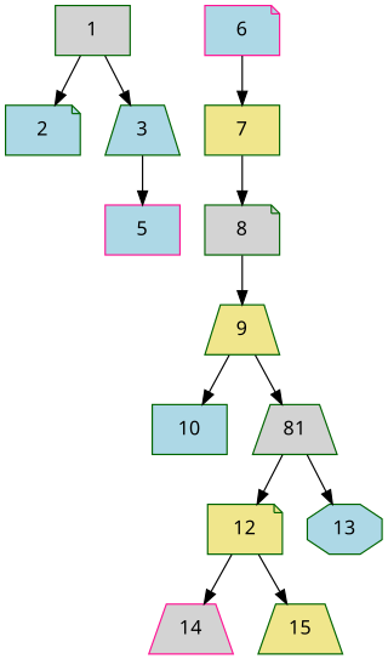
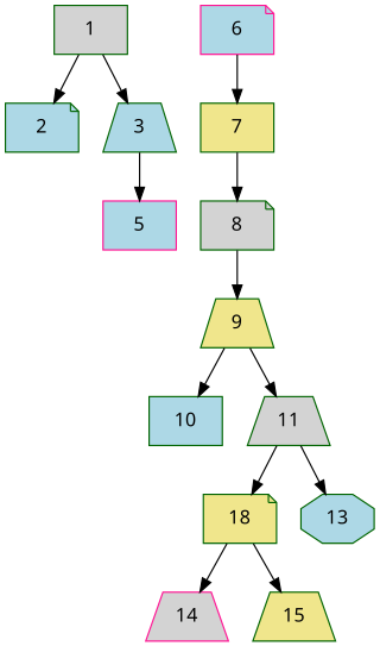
  digraph {
    fontname="Noto Sans"
    node [alpha=0.01 color=darkgreen fillcolor=lightblue fontname="Noto Sans" shape=trapezium style=filled]
    edge [fontname="Noto Sans"]
    1 [expect_size=39502848 fillcolor=lightgrey shape=box]
    2 [expect_size=14166016 shape=note]
    3 [alpha=0.10 expect_size=27254784]
    5 [alpha=0.03 color=deeppink expect_size=20698112 shape=box]
    6 [color=deeppink expect_size=21524480 shape=note]
    7 [alpha=0.08 expect_size=11244544 fillcolor=khaki shape=box]
    8 [alpha=0.06 expect_size=21944320 fillcolor=lightgrey shape=note]
    9 [alpha=0.13 expect_size=38717440 fillcolor=khaki]
    10 [alpha=0.09 expect_size=15100928 shape=box]
-   11 [alpha=0.06 expect_size=9912320 fillcolor=lightgrey label=81]
-   12 [alpha=0.09 expect_size=13188096 fillcolor=khaki shape=note]
+   11 [alpha=0.06 expect_size=9912320 fillcolor=lightgrey]
+   12 [alpha=0.09 expect_size=13188096 fillcolor=khaki shape=note label=18]
    13 [alpha=0.08 expect_size=15516672 shape=octagon]
    14 [alpha=0.09 color=deeppink expect_size=38083584 fillcolor=lightgrey]
    15 [alpha=0.03 expect_size=34321408 fillcolor=khaki]
    1 -> 2
    1 -> 3
    3 -> 5
    6 -> 7
    7 -> 8
    8 -> 9
    9 -> 10
    9 -> 11
    11 -> 12
    11 -> 13
    12 -> 14
    12 -> 15
  }
